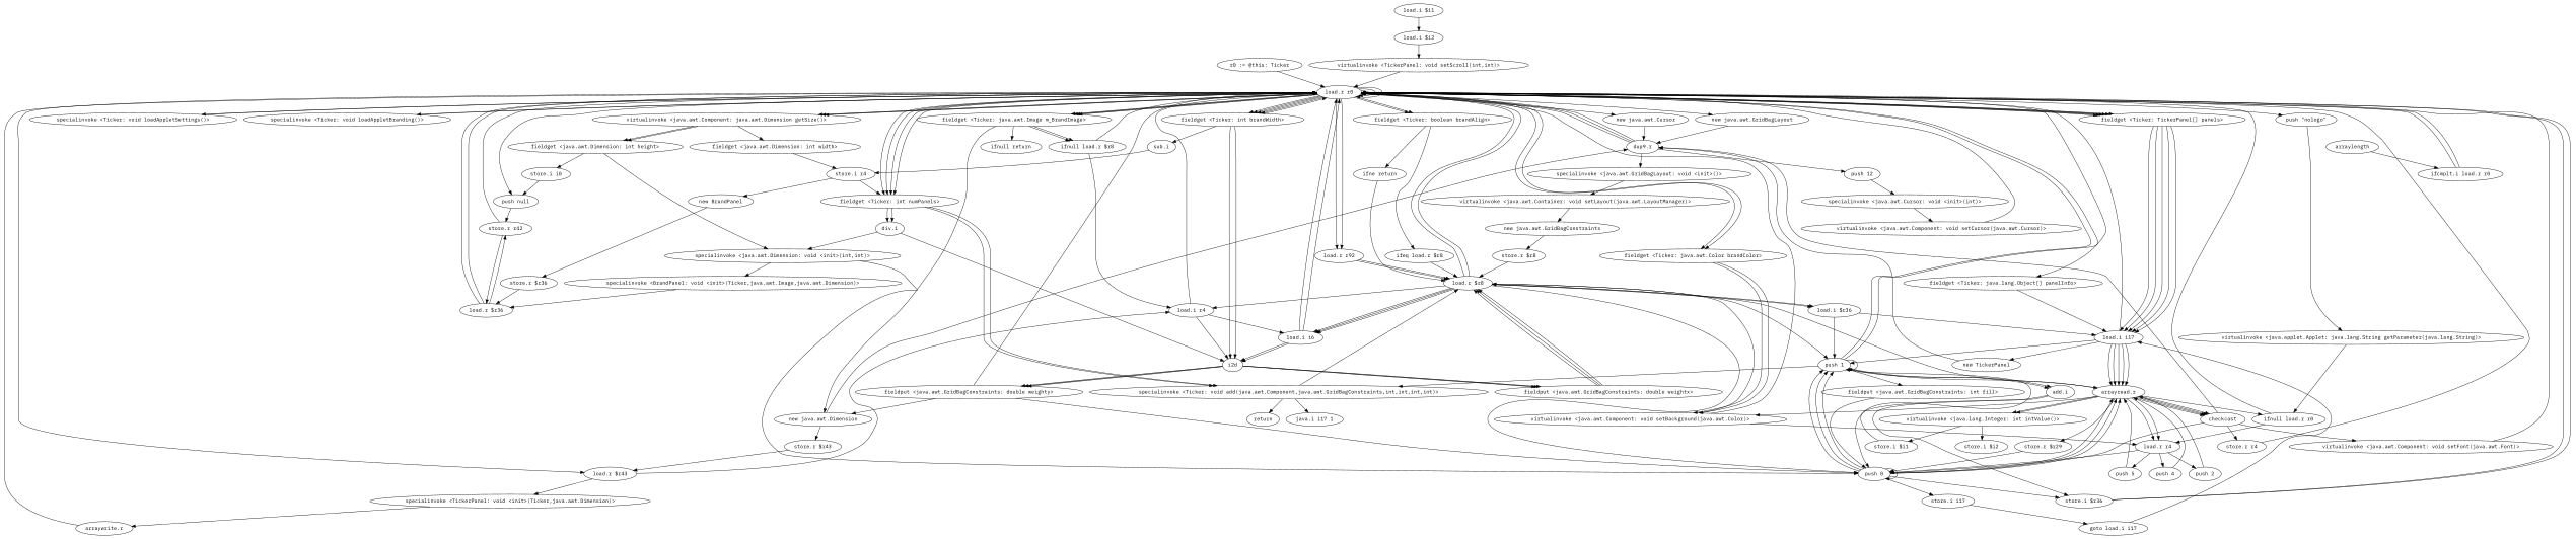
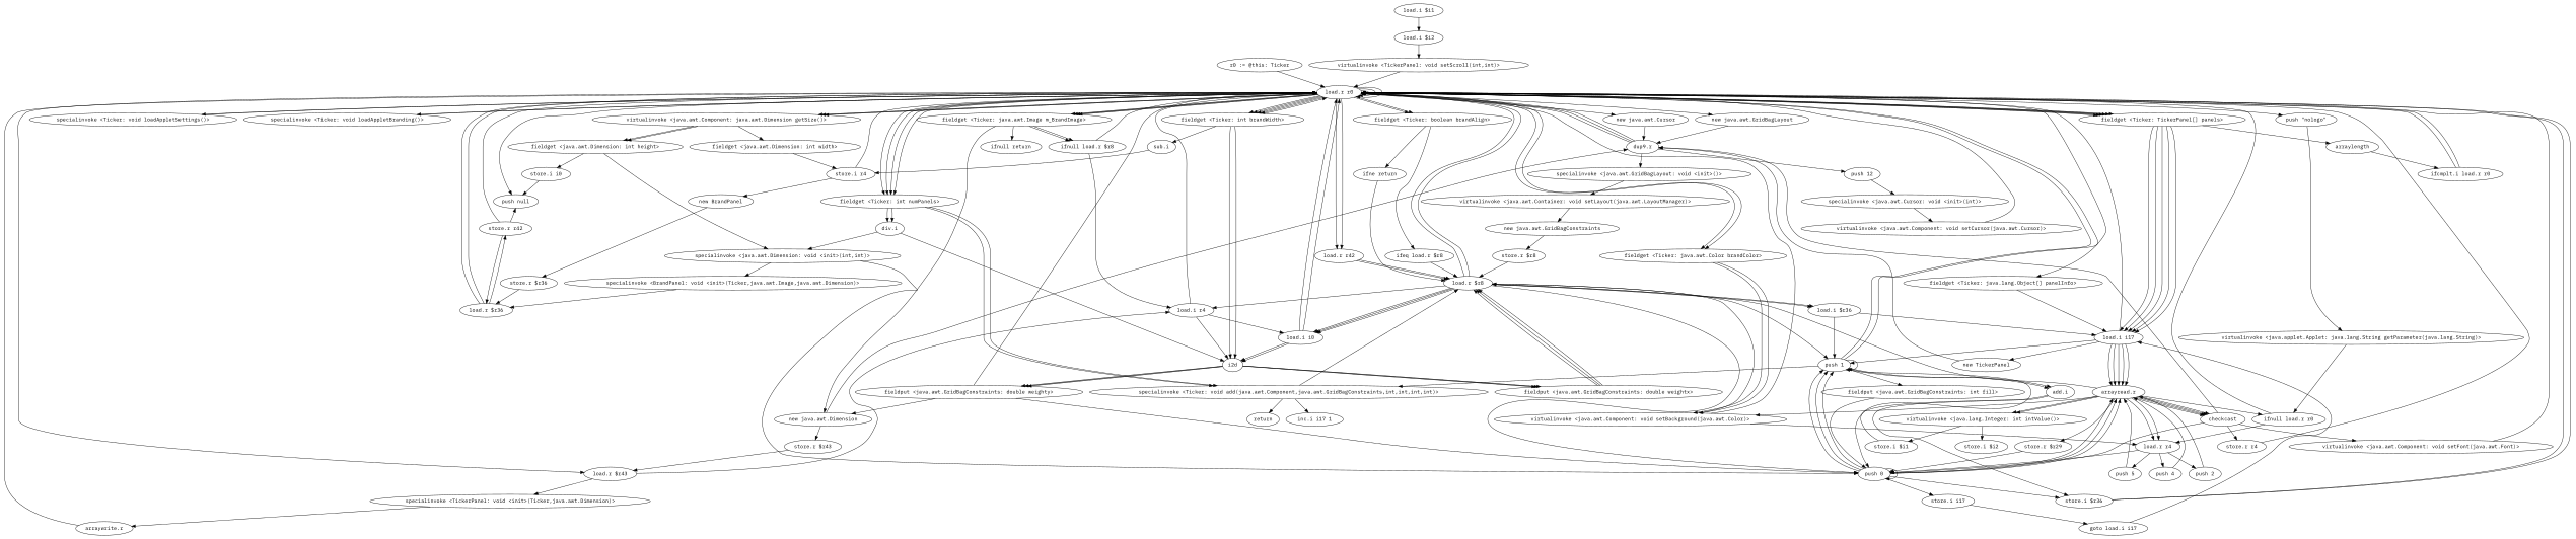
  digraph {
    fontname="IBM Plex Mono"
    node [fontname="IBM Plex Mono"]
    edge [fontname="IBM Plex Mono"]
    "r0 := @this: Ticker"
    "load.r r0"
    "new java.awt.Cursor"
    "new java.awt.GridBagLayout"
    "specialinvoke <Ticker: void loadAppletSettings()>"
    "specialinvoke <Ticker: void loadAppletBranding()>"
    "push \"nologo\""
    "push null"
    "virtualinvoke <java.awt.Component: java.awt.Dimension getSize()>"
    "fieldget <Ticker: java.awt.Image m_BrandImage>"
    "fieldget <Ticker: int brandWidth>"
    "fieldget <Ticker: java.awt.Color brandColor>"
    "fieldget <Ticker: boolean brandAlign>"
-   "load.r r42" [label="load.r r92"]
+   "load.r r42"
    "fieldget <Ticker: int numPanels>"
    "load.r $r43"
    "fieldget <Ticker: TickerPanel[] panels>"
    "fieldget <Ticker: java.lang.Object[] panelInfo>"
    n19 [label="dup9.r"]
    "virtualinvoke <java.applet.Applet: java.lang.String getParameter(java.lang.String)>"
    "store.r r42"
    "fieldget <java.awt.Dimension: int width>"
    "fieldget <java.awt.Dimension: int height>"
    "ifnull load.r $r8"
    "new java.awt.Dimension"
    "ifnull return"
    i2d
    "sub.i"
    "virtualinvoke <java.awt.Component: void setBackground(java.awt.Color)>"
    "ifeq load.r $r8"
    "ifne return"
    "load.r $r8"
    "specialinvoke <Ticker: void add(java.awt.Component,java.awt.GridBagConstraints,int,int,int,int)>"
    "div.i"
    "load.i r4"
    "specialinvoke <TickerPanel: void <init>(Ticker,java.awt.Dimension)>"
    "load.i i17"
    arraylength
    "push 12"
    "specialinvoke <java.awt.GridBagLayout: void <init>()>"
    "specialinvoke <java.awt.Cursor: void <init>(int)>"
    "virtualinvoke <java.awt.Container: void setLayout(java.awt.LayoutManager)>"
    "virtualinvoke <java.awt.Component: void setCursor(java.awt.Cursor)>"
    "new java.awt.GridBagConstraints"
    "store.r $r8"
    "push 1"
    "push 0"
-   "load.i i0" [label="load.i i6"]
+   "load.i i0"
    "load.i $r36"
    "fieldput <java.awt.GridBagConstraints: int fill>"
    "add.i"
    "arrayread.r"
    "store.i $r36"
    "store.i i17"
    "ifnull load.r r0"
    "load.r r4"
    "push 4"
    "push 2"
    "push 5"
    "load.r $r36"
    "store.i r4"
    "store.i i0"
    "specialinvoke <java.awt.Dimension: void <init>(int,int)>"
    "new BrandPanel"
    "store.r $r36"
    "specialinvoke <BrandPanel: void <init>(Ticker,java.awt.Image,java.awt.Dimension)>"
    "store.r $r43"
    "fieldput <java.awt.GridBagConstraints: double weightx>"
    "fieldput <java.awt.GridBagConstraints: double weighty>"
    return
-   "inc.i i17 1" [label="java.i i17 1"]
+   "inc.i i17 1"
    checkcast
    "store.r $r29"
    "virtualinvoke <java.lang.Integer: int intValue()>"
    "goto load.i i17"
    "arraywrite.r"
    "new TickerPanel"
    "ifcmplt.i load.r r0"
    "store.r r4"
    "virtualinvoke <java.awt.Component: void setFont(java.awt.Font)>"
    "store.i $i1"
    "store.i $i2"
    "load.i $i1"
    "load.i $i2"
    "virtualinvoke <TickerPanel: void setScroll(int,int)>"
    "r0 := @this: Ticker" -> "load.r r0"
    "load.r r0" -> "load.r r0"
    "load.r r0" -> "load.r r0"
    "load.r r0" -> "load.r r0"
    "load.r r0" -> "new java.awt.Cursor"
    "load.r r0" -> "new java.awt.GridBagLayout"
    "load.r r0" -> "specialinvoke <Ticker: void loadAppletSettings()>"
    "load.r r0" -> "specialinvoke <Ticker: void loadAppletBranding()>"
    "load.r r0" -> "push \"nologo\""
    "load.r r0" -> "push null"
    "load.r r0" -> "virtualinvoke <java.awt.Component: java.awt.Dimension getSize()>"
    "load.r r0" -> "virtualinvoke <java.awt.Component: java.awt.Dimension getSize()>"
    "load.r r0" -> "virtualinvoke <java.awt.Component: java.awt.Dimension getSize()>"
    "load.r r0" -> "fieldget <Ticker: java.awt.Image m_BrandImage>"
    "load.r r0" -> "fieldget <Ticker: java.awt.Image m_BrandImage>"
    "load.r r0" -> "fieldget <Ticker: java.awt.Image m_BrandImage>"
    "load.r r0" -> "fieldget <Ticker: java.awt.Image m_BrandImage>"
    "load.r r0" -> "fieldget <Ticker: int brandWidth>"
    "load.r r0" -> "fieldget <Ticker: int brandWidth>"
    "load.r r0" -> "fieldget <Ticker: int brandWidth>"
    "load.r r0" -> "fieldget <Ticker: int brandWidth>"
    "load.r r0" -> "fieldget <Ticker: java.awt.Color brandColor>"
    "load.r r0" -> "fieldget <Ticker: java.awt.Color brandColor>"
    "load.r r0" -> "fieldget <Ticker: boolean brandAlign>"
    "load.r r0" -> "fieldget <Ticker: boolean brandAlign>"
    "load.r r0" -> "load.r r42"
    "load.r r0" -> "load.r r42"
    "load.r r0" -> "fieldget <Ticker: int numPanels>"
    "load.r r0" -> "fieldget <Ticker: int numPanels>"
    "load.r r0" -> "fieldget <Ticker: int numPanels>"
    "load.r r0" -> "fieldget <Ticker: int numPanels>"
    "load.r r0" -> "load.r $r43"
    "load.r r0" -> "fieldget <Ticker: TickerPanel[] panels>"
    "load.r r0" -> "fieldget <Ticker: TickerPanel[] panels>"
    "load.r r0" -> "fieldget <Ticker: TickerPanel[] panels>"
    "load.r r0" -> "fieldget <Ticker: TickerPanel[] panels>"
    "load.r r0" -> "fieldget <Ticker: TickerPanel[] panels>"
    "load.r r0" -> "fieldget <Ticker: TickerPanel[] panels>"
    "load.r r0" -> "fieldget <Ticker: java.lang.Object[] panelInfo>"
    "new java.awt.Cursor" -> n19
    "new java.awt.GridBagLayout" -> n19
    "specialinvoke <Ticker: void loadAppletSettings()>" -> "load.r r0"
    "specialinvoke <Ticker: void loadAppletBranding()>" -> "load.r r0"
    "push \"nologo\"" -> "virtualinvoke <java.applet.Applet: java.lang.String getParameter(java.lang.String)>"
-   "push null" -> "store.r r42"
+   "store.r r42" -> "push null"
    "virtualinvoke <java.awt.Component: java.awt.Dimension getSize()>" -> "fieldget <java.awt.Dimension: int width>"
    "virtualinvoke <java.awt.Component: java.awt.Dimension getSize()>" -> "fieldget <java.awt.Dimension: int height>"
    "virtualinvoke <java.awt.Component: java.awt.Dimension getSize()>" -> "fieldget <java.awt.Dimension: int height>"
    "fieldget <Ticker: java.awt.Image m_BrandImage>" -> "ifnull load.r $r8"
    "fieldget <Ticker: java.awt.Image m_BrandImage>" -> "ifnull load.r $r8"
    "fieldget <Ticker: java.awt.Image m_BrandImage>" -> "new java.awt.Dimension"
    "fieldget <Ticker: java.awt.Image m_BrandImage>" -> "ifnull return"
    "fieldget <Ticker: int brandWidth>" -> "load.r r0"
    "fieldget <Ticker: int brandWidth>" -> i2d
    "fieldget <Ticker: int brandWidth>" -> i2d
    "fieldget <Ticker: int brandWidth>" -> "sub.i"
    "fieldget <Ticker: java.awt.Color brandColor>" -> "virtualinvoke <java.awt.Component: void setBackground(java.awt.Color)>"
    "fieldget <Ticker: java.awt.Color brandColor>" -> "virtualinvoke <java.awt.Component: void setBackground(java.awt.Color)>"
    "fieldget <Ticker: boolean brandAlign>" -> "ifeq load.r $r8"
    "fieldget <Ticker: boolean brandAlign>" -> "ifne return"
    "load.r r42" -> "load.r $r8"
    "load.r r42" -> "load.r $r8"
    "fieldget <Ticker: int numPanels>" -> "specialinvoke <Ticker: void add(java.awt.Component,java.awt.GridBagConstraints,int,int,int,int)>"
    "fieldget <Ticker: int numPanels>" -> "specialinvoke <Ticker: void add(java.awt.Component,java.awt.GridBagConstraints,int,int,int,int)>"
    "fieldget <Ticker: int numPanels>" -> "div.i"
    "fieldget <Ticker: int numPanels>" -> "div.i"
    "load.r $r43" -> "load.i r4"
    "load.r $r43" -> "specialinvoke <TickerPanel: void <init>(Ticker,java.awt.Dimension)>"
    "fieldget <Ticker: TickerPanel[] panels>" -> "load.i i17"
    "fieldget <Ticker: TickerPanel[] panels>" -> "load.i i17"
    "fieldget <Ticker: TickerPanel[] panels>" -> "load.i i17"
    "fieldget <Ticker: TickerPanel[] panels>" -> "load.i i17"
    "fieldget <Ticker: TickerPanel[] panels>" -> "load.i i17"
+   "fieldget <Ticker: TickerPanel[] panels>" -> arraylength
    "fieldget <Ticker: java.lang.Object[] panelInfo>" -> "load.i i17"
    n19 -> "load.r r0"
    n19 -> "load.r r0"
    n19 -> "load.r r0"
    n19 -> "push 12"
    n19 -> "specialinvoke <java.awt.GridBagLayout: void <init>()>"
    "virtualinvoke <java.applet.Applet: java.lang.String getParameter(java.lang.String)>" -> "ifnull load.r r0"
    "store.r r42" -> "load.r r0"
    "store.r r42" -> "load.r $r36"
    "fieldget <java.awt.Dimension: int width>" -> "store.i r4"
    "fieldget <java.awt.Dimension: int height>" -> "store.i i0"
    "fieldget <java.awt.Dimension: int height>" -> "specialinvoke <java.awt.Dimension: void <init>(int,int)>"
    "ifnull load.r $r8" -> "load.r r0"
    "ifnull load.r $r8" -> "load.i r4"
    "new java.awt.Dimension" -> n19
    "new java.awt.Dimension" -> "store.r $r43"
    i2d -> "fieldput <java.awt.GridBagConstraints: double weightx>"
    i2d -> "fieldput <java.awt.GridBagConstraints: double weightx>"
    i2d -> "fieldput <java.awt.GridBagConstraints: double weightx>"
    i2d -> "fieldput <java.awt.GridBagConstraints: double weighty>"
    i2d -> "fieldput <java.awt.GridBagConstraints: double weighty>"
    i2d -> "fieldput <java.awt.GridBagConstraints: double weighty>"
    "sub.i" -> "store.i r4"
    "virtualinvoke <java.awt.Component: void setBackground(java.awt.Color)>" -> "load.r r0"
    "virtualinvoke <java.awt.Component: void setBackground(java.awt.Color)>" -> "load.r $r8"
    "virtualinvoke <java.awt.Component: void setBackground(java.awt.Color)>" -> "load.r r4"
    "ifeq load.r $r8" -> "load.r $r8"
    "ifne return" -> "load.r $r8"
    "load.r $r8" -> "load.r r0"
    "load.r $r8" -> "load.r r0"
    "load.r $r8" -> "load.i r4"
    "load.r $r8" -> "push 1"
    "load.r $r8" -> "push 0"
    "load.r $r8" -> "load.i i0"
    "load.r $r8" -> "load.i i0"
    "load.r $r8" -> "load.i i0"
    "load.r $r8" -> "load.i $r36"
    "load.r $r8" -> "load.i $r36"
    "specialinvoke <Ticker: void add(java.awt.Component,java.awt.GridBagConstraints,int,int,int,int)>" -> "load.r $r8"
    "specialinvoke <Ticker: void add(java.awt.Component,java.awt.GridBagConstraints,int,int,int,int)>" -> return
    "specialinvoke <Ticker: void add(java.awt.Component,java.awt.GridBagConstraints,int,int,int,int)>" -> "inc.i i17 1"
    "div.i" -> i2d
    "div.i" -> "specialinvoke <java.awt.Dimension: void <init>(int,int)>"
    "load.i r4" -> "load.r r0"
    "load.i r4" -> i2d
    "load.i r4" -> "load.i i0"
    "specialinvoke <TickerPanel: void <init>(Ticker,java.awt.Dimension)>" -> "arraywrite.r"
    "load.i i17" -> "load.r r0"
    "load.i i17" -> "push 1"
    "load.i i17" -> "arrayread.r"
    "load.i i17" -> "arrayread.r"
    "load.i i17" -> "arrayread.r"
    "load.i i17" -> "arrayread.r"
    "load.i i17" -> "arrayread.r"
    "load.i i17" -> "new TickerPanel"
    arraylength -> "ifcmplt.i load.r r0"
    "push 12" -> "specialinvoke <java.awt.Cursor: void <init>(int)>"
    "specialinvoke <java.awt.GridBagLayout: void <init>()>" -> "virtualinvoke <java.awt.Container: void setLayout(java.awt.LayoutManager)>"
    "specialinvoke <java.awt.Cursor: void <init>(int)>" -> "virtualinvoke <java.awt.Component: void setCursor(java.awt.Cursor)>"
    "virtualinvoke <java.awt.Container: void setLayout(java.awt.LayoutManager)>" -> "new java.awt.GridBagConstraints"
    "virtualinvoke <java.awt.Component: void setCursor(java.awt.Cursor)>" -> "load.r r0"
    "new java.awt.GridBagConstraints" -> "store.r $r8"
    "store.r $r8" -> "load.r $r8"
    "push 1" -> "load.r r0"
    "push 1" -> "load.r r0"
    "push 1" -> "specialinvoke <Ticker: void add(java.awt.Component,java.awt.GridBagConstraints,int,int,int,int)>"
    "push 1" -> "push 1"
    "push 1" -> "fieldput <java.awt.GridBagConstraints: int fill>"
    "push 1" -> "add.i"
    "push 1" -> "add.i"
-   "push 1" -> "arrayread.r"
    "push 0" -> "push 1"
    "push 0" -> "push 1"
    "push 0" -> "push 1"
    "push 0" -> "push 0"
    "push 0" -> "arrayread.r"
    "push 0" -> "arrayread.r"
    "push 0" -> "arrayread.r"
    "push 0" -> "store.i $r36"
    "push 0" -> "store.i i17"
    "load.i i0" -> "load.r r0"
    "load.i i0" -> "load.r r0"
    "load.i i0" -> i2d
    "load.i i0" -> i2d
    "load.i $r36" -> "load.i i17"
    "load.i $r36" -> "push 1"
    "fieldput <java.awt.GridBagConstraints: int fill>" -> "push 0"
    "add.i" -> "push 0"
    "add.i" -> "store.i $r36"
    "arrayread.r" -> "virtualinvoke <java.awt.Component: void setBackground(java.awt.Color)>"
    "arrayread.r" -> "load.r $r8"
    "arrayread.r" -> "ifnull load.r r0"
    "arrayread.r" -> "load.r r4"
    "arrayread.r" -> "load.r r4"
    "arrayread.r" -> checkcast
    "arrayread.r" -> checkcast
    "arrayread.r" -> checkcast
    "arrayread.r" -> checkcast
    "arrayread.r" -> "store.r $r29"
    "arrayread.r" -> "virtualinvoke <java.lang.Integer: int intValue()>"
    "arrayread.r" -> "virtualinvoke <java.lang.Integer: int intValue()>"
    "store.i $r36" -> "load.r r0"
    "store.i $r36" -> "load.r r0"
    "store.i i17" -> "goto load.i i17"
    "ifnull load.r r0" -> "load.r r0"
    "ifnull load.r r0" -> "load.r r4"
    "load.r r4" -> "push 0"
    "load.r r4" -> "push 4"
    "load.r r4" -> "push 2"
    "load.r r4" -> "push 5"
    "push 4" -> "arrayread.r"
    "push 2" -> "arrayread.r"
    "push 5" -> "arrayread.r"
    "load.r $r36" -> "load.r r0"
    "load.r $r36" -> "load.r r0"
    "load.r $r36" -> "store.r r42"
-   "store.i r4" -> "fieldget <Ticker: int numPanels>"
+   "store.i r4" -> "load.r r0"
    "store.i r4" -> "new BrandPanel"
    "store.i i0" -> "push null"
    "specialinvoke <java.awt.Dimension: void <init>(int,int)>" -> "push 0"
    "specialinvoke <java.awt.Dimension: void <init>(int,int)>" -> "specialinvoke <BrandPanel: void <init>(Ticker,java.awt.Image,java.awt.Dimension)>"
    "new BrandPanel" -> "store.r $r36"
    "store.r $r36" -> "load.r $r36"
    "specialinvoke <BrandPanel: void <init>(Ticker,java.awt.Image,java.awt.Dimension)>" -> "load.r $r36"
    "store.r $r43" -> "load.r $r43"
    "fieldput <java.awt.GridBagConstraints: double weightx>" -> "load.r $r8"
    "fieldput <java.awt.GridBagConstraints: double weightx>" -> "load.r $r8"
    "fieldput <java.awt.GridBagConstraints: double weightx>" -> "load.r $r8"
    "fieldput <java.awt.GridBagConstraints: double weighty>" -> "load.r r0"
    "fieldput <java.awt.GridBagConstraints: double weighty>" -> "new java.awt.Dimension"
    "fieldput <java.awt.GridBagConstraints: double weighty>" -> "push 0"
    checkcast -> n19
    checkcast -> "push 0"
    checkcast -> "store.r r4"
    checkcast -> "virtualinvoke <java.awt.Component: void setFont(java.awt.Font)>"
    "store.r $r29" -> "push 0"
    "virtualinvoke <java.lang.Integer: int intValue()>" -> "store.i $i1"
    "virtualinvoke <java.lang.Integer: int intValue()>" -> "store.i $i2"
    "goto load.i i17" -> "load.i i17"
    "arraywrite.r" -> "load.r r0"
    "new TickerPanel" -> n19
    "ifcmplt.i load.r r0" -> "load.r r0"
    "ifcmplt.i load.r r0" -> "load.r r0"
    "store.r r4" -> "load.r r0"
    "virtualinvoke <java.awt.Component: void setFont(java.awt.Font)>" -> "load.r r0"
    "store.i $i1" -> "push 1"
    "load.i $i1" -> "load.i $i2"
    "load.i $i2" -> "virtualinvoke <TickerPanel: void setScroll(int,int)>"
    "virtualinvoke <TickerPanel: void setScroll(int,int)>" -> "load.r r0"
  }
